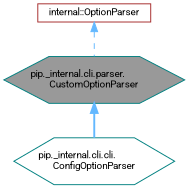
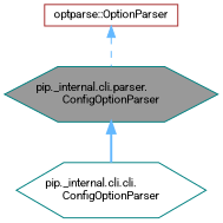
  digraph {
    fontname=Roboto
    node [color=teal fillcolor=white fontname=Roboto fontsize=10 shape=hexagon style=filled]
    edge [color=steelblue1 dir=back fontname=Roboto fontsize=10 labelfontname=Helvetica labelfontsize=10]
-   n1 [fillcolor=grey60 fontcolor=black height=0.2 label="pip._internal.cli.parser.\lCustomOptionParser" width=0.4]
+   n1 [fillcolor=grey60 fontcolor=black height=0.2 label="pip._internal.cli.parser.\lConfigOptionParser" width=0.4]
    n2 [height=0.2 label="pip._internal.cli.cli.\lConfigOptionParser" width=0.4]
-   n3 [color=brown height=0.2 label="internal::OptionParser" shape=box width=0.4]
+   n3 [color=brown height=0.2 label="optparse::OptionParser" shape=box width=0.4]
    n1 -> n2 [style=bold]
    n3 -> n1 [style=dashed]
  }
